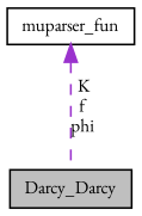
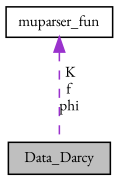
  digraph {
    fontname="EB Garamond"
    node [color=black fontname="EB Garamond" fontsize=10 shape=record style=filled]
-   n1 [fillcolor=grey75 fontcolor=black height=0.2 label=Darcy_Darcy width=0.4]
+   n1 [fillcolor=grey75 fontcolor=black height=0.2 label=Data_Darcy width=0.4]
    n2 [fillcolor=white height=0.2 label=muparser_fun width=0.4]
    n2 -> n1 [color=darkorchid3 dir=back fontname="EB Garamond" fontsize=10 label=" K\nf\nphi" labelfontname=Helvetica labelfontsize=10 style=dashed]
  }
